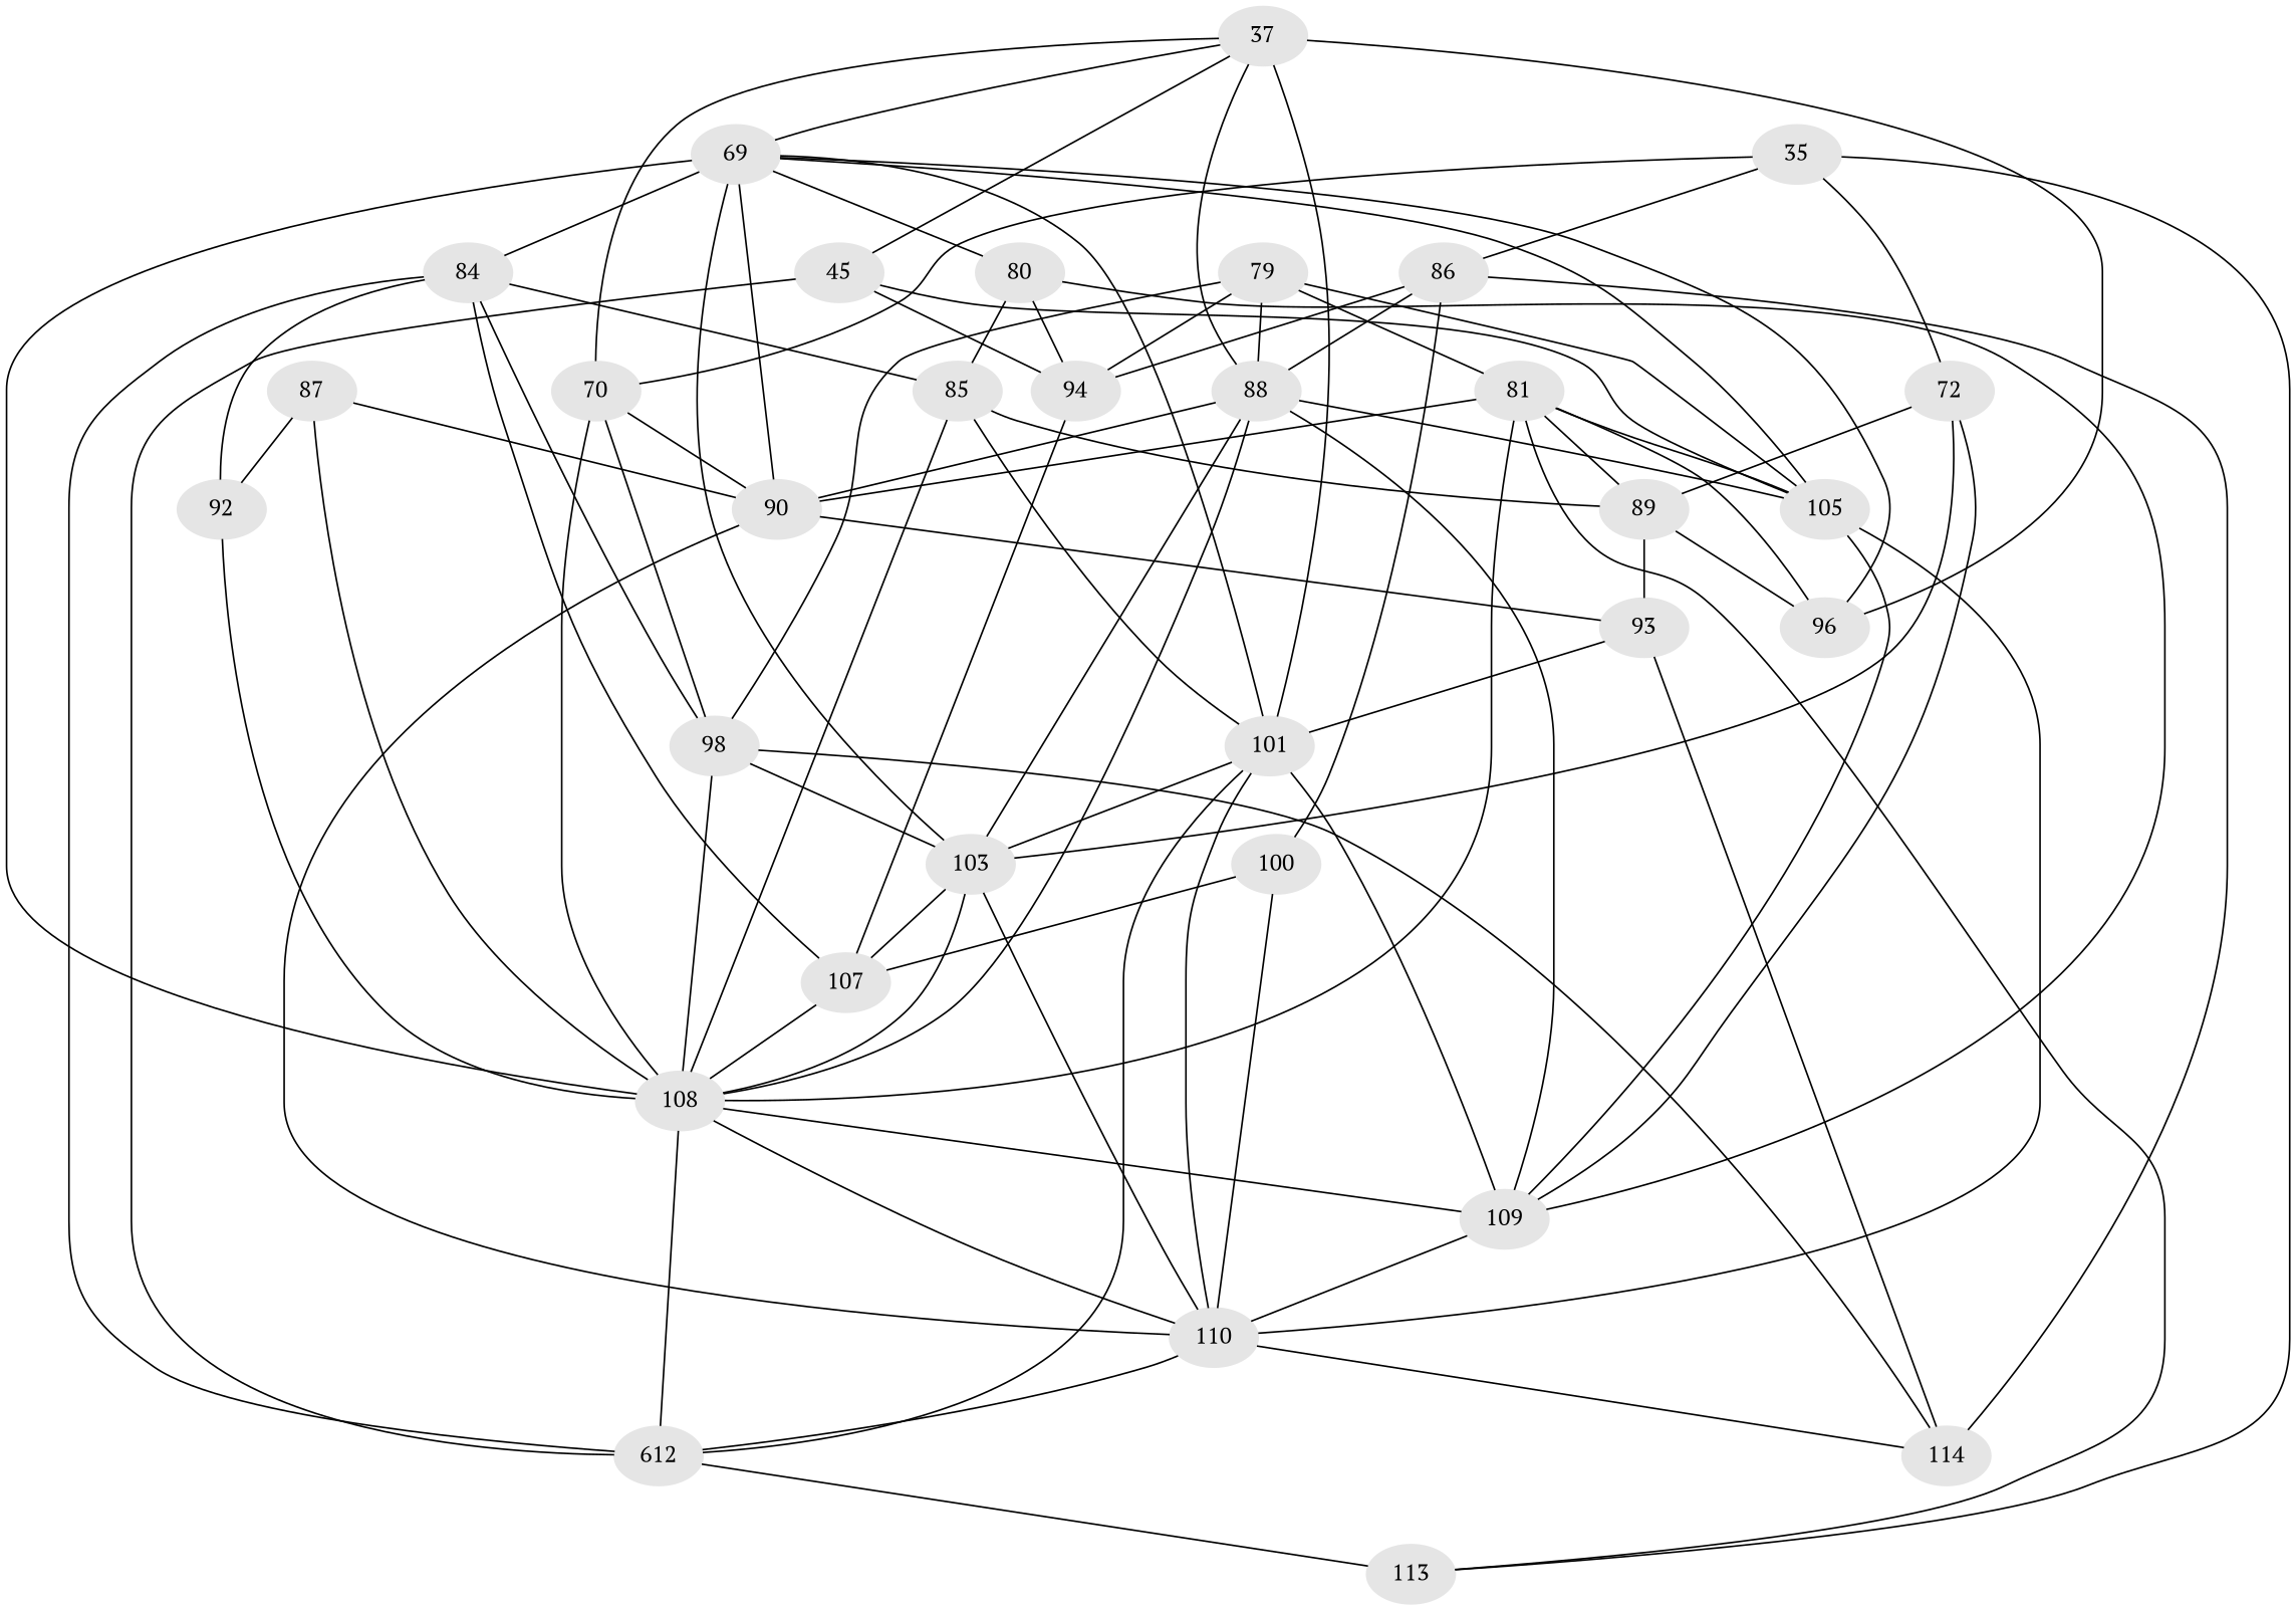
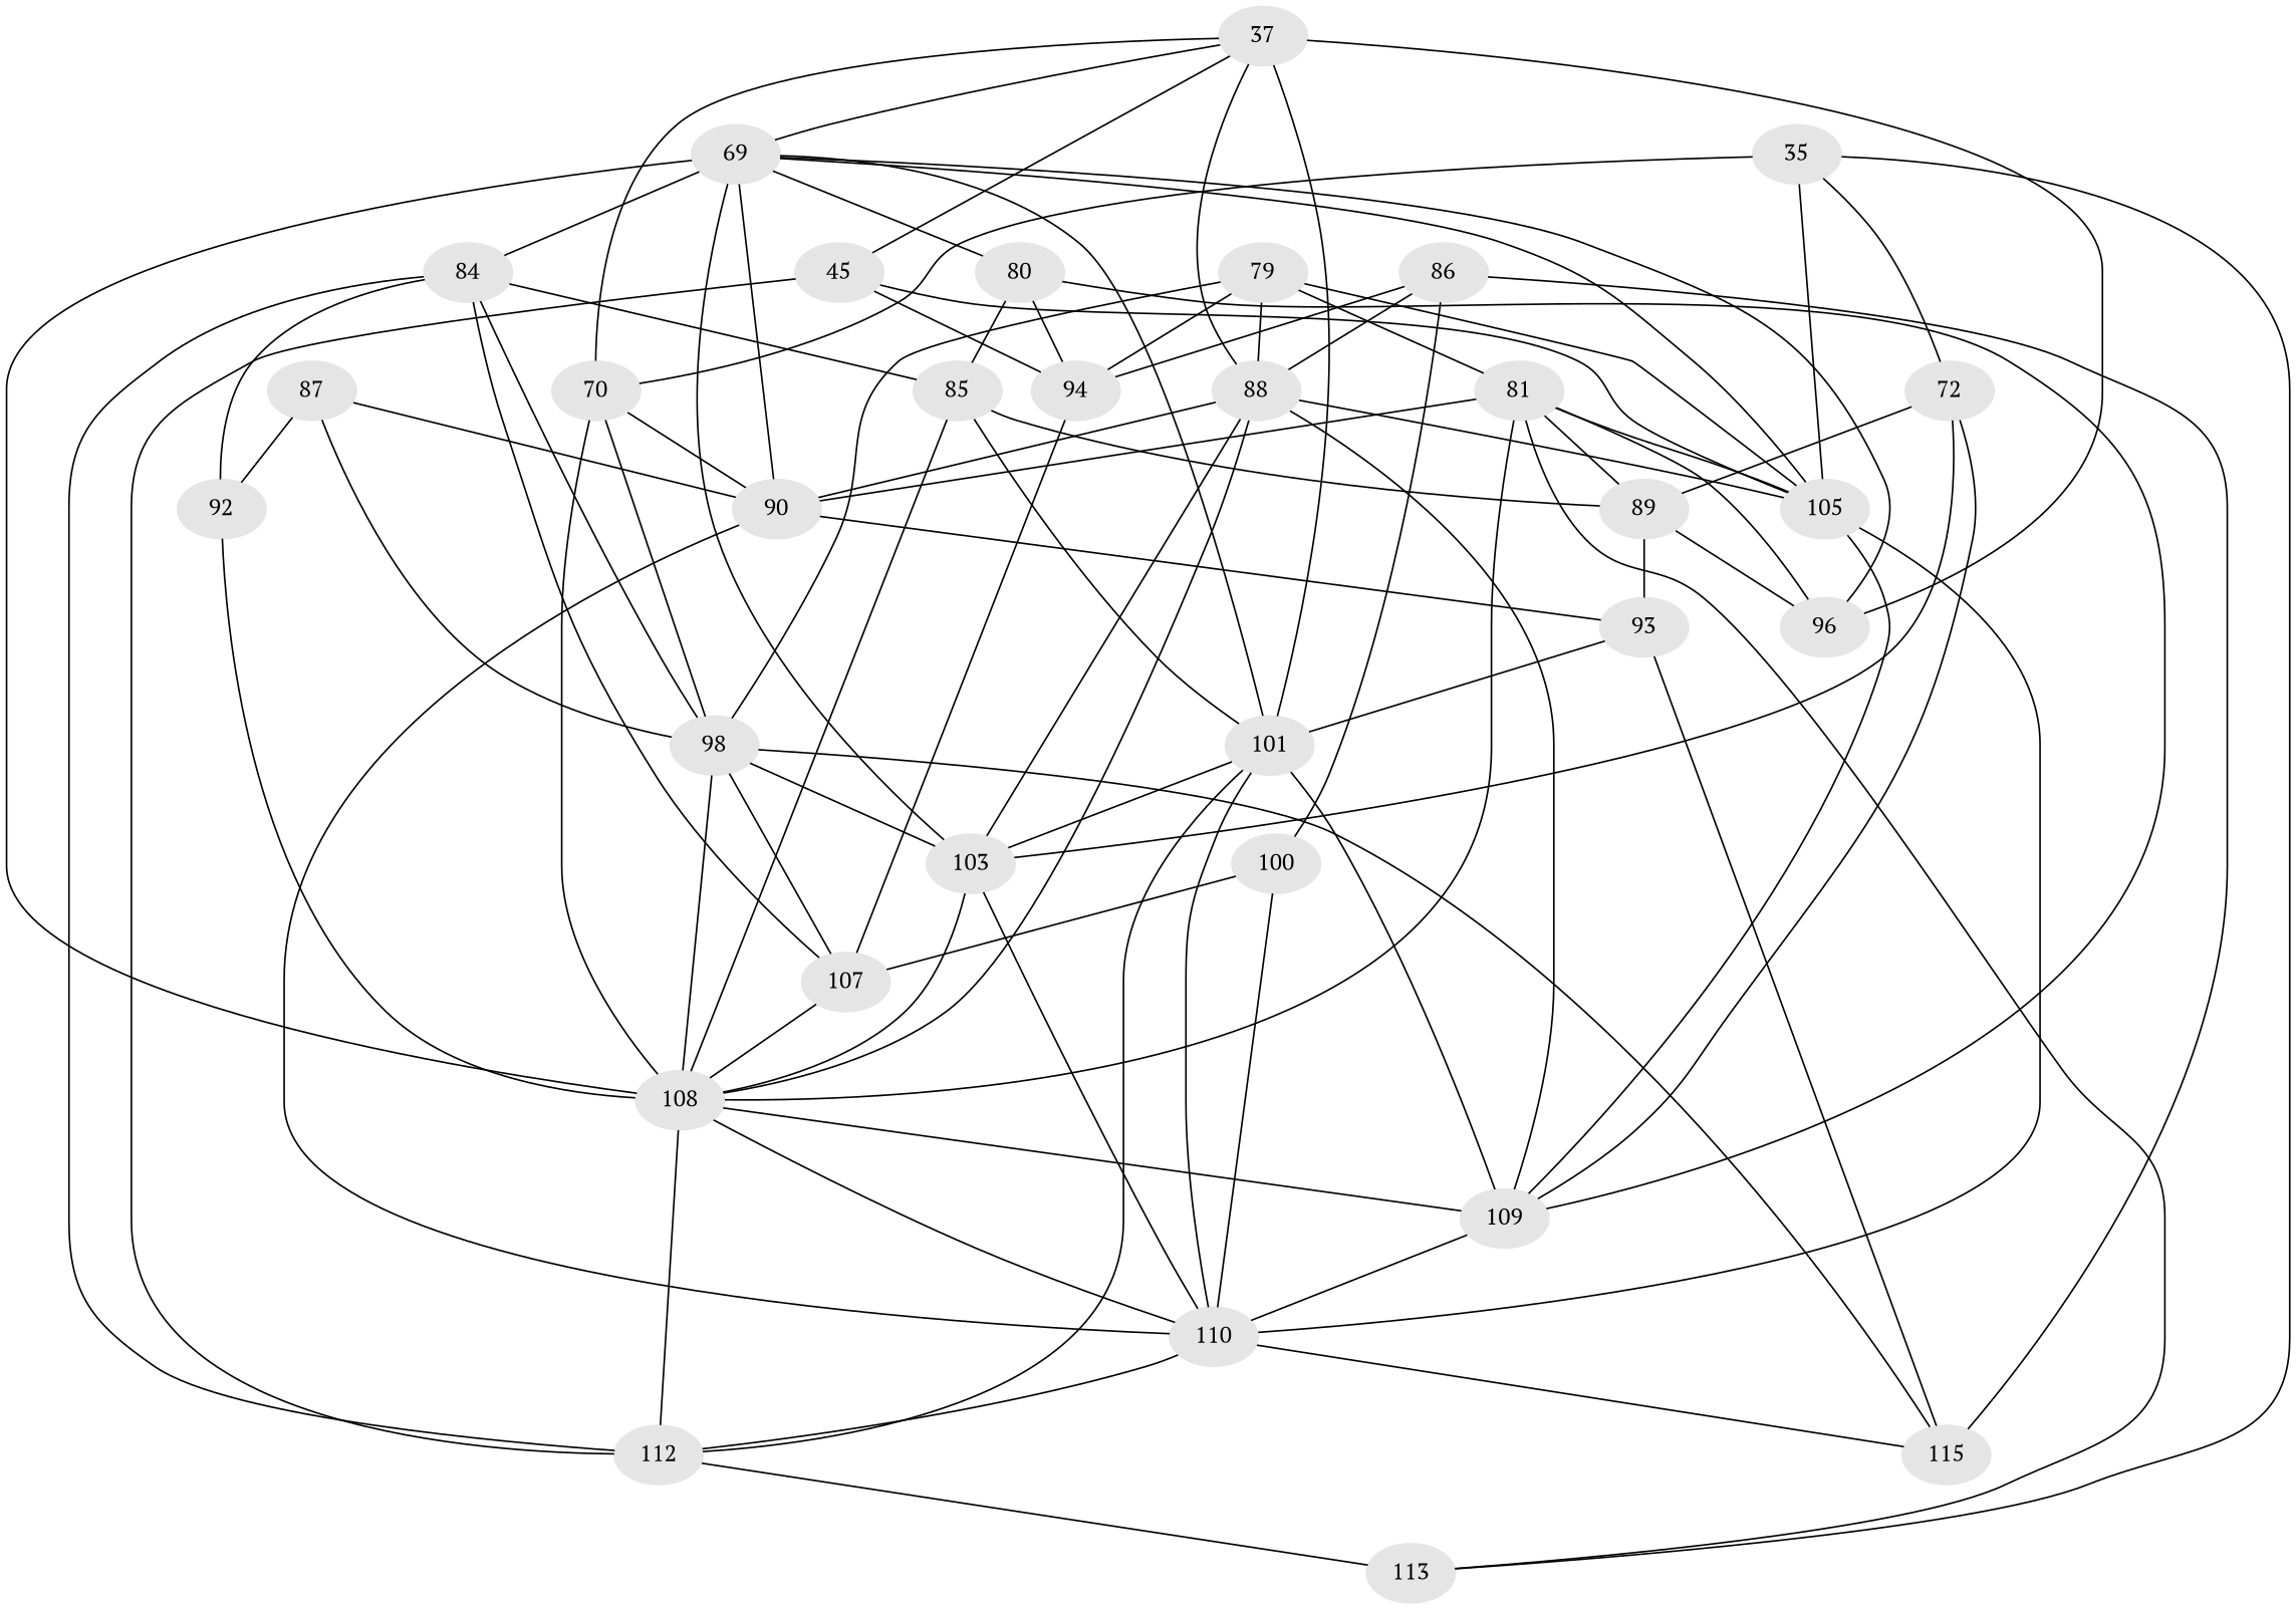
  graph {
    fontname="PT Serif"
    node [color=gray90 fontname="PT Serif" style=filled]
    edge [fontname="PT Serif"]
    35 [super="+12"]
    70 [super="+18+51"]
    72
    105 [super="+14+75+77+16+48"]
    113 [super="+13"]
    90 [super="+30+54"]
    108 [super="+38+71+78+106+102"]
    98 [super="+97+74"]
    103 [super="+57+65"]
    89 [super="+43"]
    109 [super="+52+36"]
    110 [super="+104"]
    37 [super="+24+29"]
    45
    69 [super="+53+61"]
    88 [super="+27+64"]
    96 [super="+20"]
    101 [super="+99+73"]
    94 [super="+42"]
-   112 [super="+8+31" label=612]
+   112 [super="+8+31"]
    80
    84 [super="+49"]
    107 [super="+63"]
    85 [super="+67"]
    92 [super="+33"]
    93
-   114 [super="+60"]
+   114 [super="+60" label=115]
    79 [super="+76"]
    81 [super="+66+58"]
    86 [super="+56"]
    100
    87
    35 -- 70
    35 -- 72
-   35 -- 86 [weight=3]
+   35 -- 105 [weight=3]
    35 -- 113
    70 -- 90
    70 -- 108 [weight=2]
    70 -- 98 [weight=2]
    72 -- 103
    72 -- 89
    72 -- 109
    105 -- 109 [weight=2]
    105 -- 110
    90 -- 110 [weight=2]
    90 -- 93
    108 -- 109
    108 -- 110 [weight=2]
    108 -- 112
    98 -- 108 [weight=3]
    98 -- 103
    98 -- 114
    103 -- 108
    103 -- 110
-   103 -- 107 [weight=2]
+   98 -- 107 [weight=2]
    89 -- 96 [weight=2]
    89 -- 93
    109 -- 110 [weight=2]
    110 -- 112
    110 -- 114
    37 -- 70
    37 -- 45
    37 -- 69
    37 -- 88
    37 -- 96 [weight=2]
    37 -- 101 [weight=2]
    45 -- 105
    45 -- 94
    45 -- 112
    69 -- 105 [weight=2]
    69 -- 90
    69 -- 108 [weight=4]
    69 -- 103 [weight=2]
    69 -- 96
    69 -- 101
    69 -- 80
    69 -- 84
    88 -- 105
    88 -- 90
    88 -- 108
    88 -- 103 [weight=4]
    88 -- 109 [weight=2]
    101 -- 103 [weight=5]
    101 -- 109 [weight=3]
    101 -- 110
    101 -- 112
    94 -- 107
    112 -- 113 [weight=2]
    80 -- 109
    80 -- 94
    80 -- 85
    84 -- 98
    84 -- 112 [weight=2]
    84 -- 107
    84 -- 85 [weight=2]
    84 -- 92
    107 -- 108
    85 -- 108
    85 -- 89
    85 -- 101 [weight=2]
    92 -- 108 [weight=2]
    93 -- 101
    93 -- 114
    79 -- 105 [weight=3]
    79 -- 98 [weight=2]
    79 -- 88 [weight=3]
    79 -- 94 [weight=2]
    79 -- 81
    81 -- 105 [weight=3]
    81 -- 113
    81 -- 90
    81 -- 108 [weight=2]
    81 -- 89
    81 -- 96
    86 -- 88 [weight=3]
    86 -- 94
    86 -- 114
    86 -- 100
    100 -- 110
    100 -- 107
    87 -- 90
-   87 -- 108
+   87 -- 98
    87 -- 92 [weight=2]
  }
